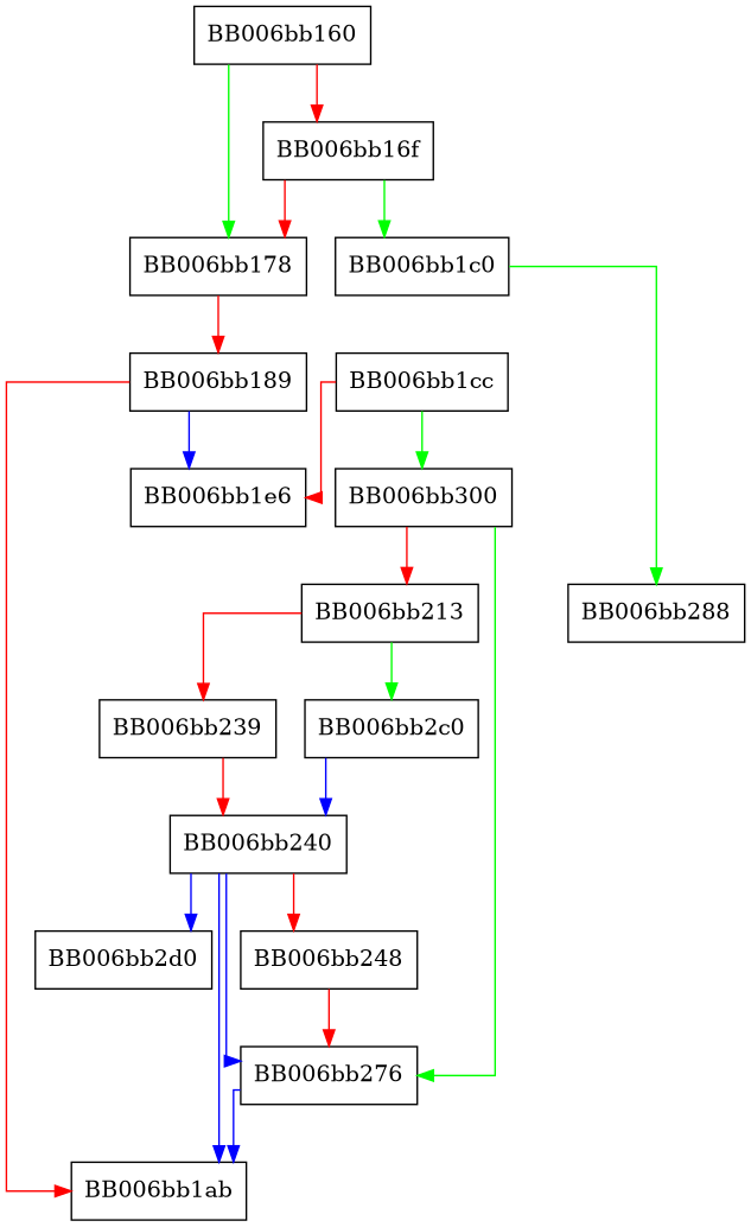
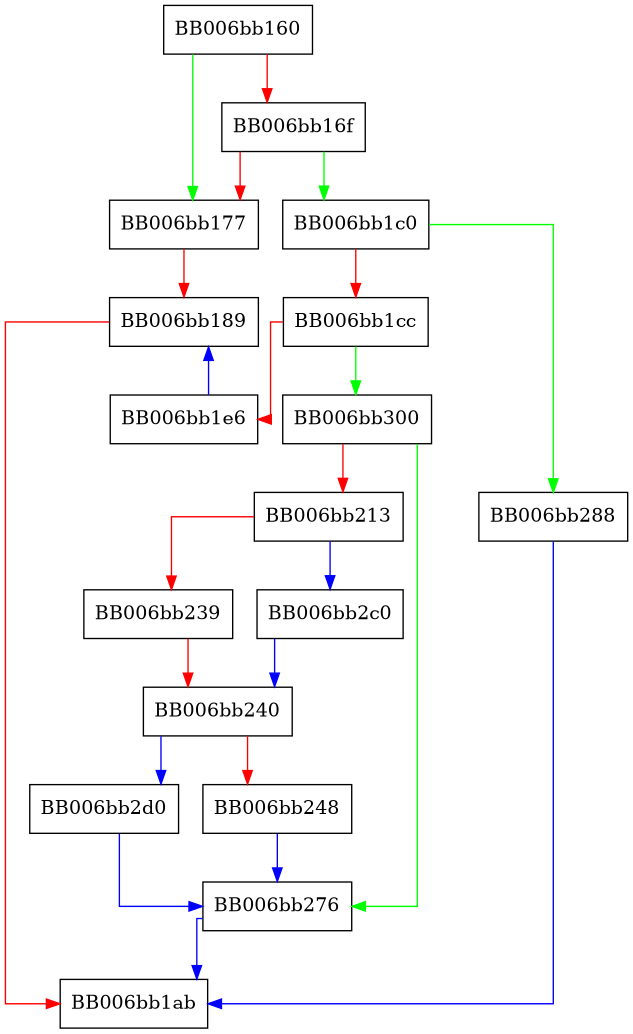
  digraph {
    splines=ortho
    node [shape=box]
    edge [color=red]
    BB006bb160
-   BB006bb178
+   BB006bb178 [label=BB006bb177]
    BB006bb16f
    BB006bb189
    BB006bb1c0
    BB006bb1ab
    BB006bb288
    BB006bb1cc
    n9 [label=BB006bb300]
    BB006bb1e6
    BB006bb276
    BB006bb213
    BB006bb2c0
    BB006bb239
    BB006bb240
    BB006bb2d0
    BB006bb248
    BB006bb160 -> BB006bb178 [color=green]
    BB006bb160 -> BB006bb16f
    BB006bb178 -> BB006bb189
    BB006bb16f -> BB006bb178
    BB006bb16f -> BB006bb1c0 [color=green]
    BB006bb189 -> BB006bb1ab
    BB006bb1c0 -> BB006bb288 [color=green]
-   BB006bb240 -> BB006bb1ab [color=blue]
+   BB006bb1c0 -> BB006bb1cc
+   BB006bb288 -> BB006bb1ab [color=blue]
    BB006bb1cc -> n9 [color=green]
    BB006bb1cc -> BB006bb1e6
    n9 -> BB006bb276 [color=green]
    n9 -> BB006bb213
-   BB006bb189 -> BB006bb1e6 [color=blue]
+   BB006bb1e6 -> BB006bb189 [color=blue]
    BB006bb276 -> BB006bb1ab [color=blue]
-   BB006bb213 -> BB006bb2c0 [color=green]
+   BB006bb213 -> BB006bb2c0 [color=blue]
    BB006bb213 -> BB006bb239
    BB006bb2c0 -> BB006bb240 [color=blue]
    BB006bb239 -> BB006bb240
    BB006bb240 -> BB006bb2d0 [color=blue]
    BB006bb240 -> BB006bb248
-   BB006bb240 -> BB006bb276 [color=blue]
-   BB006bb248 -> BB006bb276
+   BB006bb2d0 -> BB006bb276 [color=blue]
+   BB006bb248 -> BB006bb276 [color=blue]
  }
